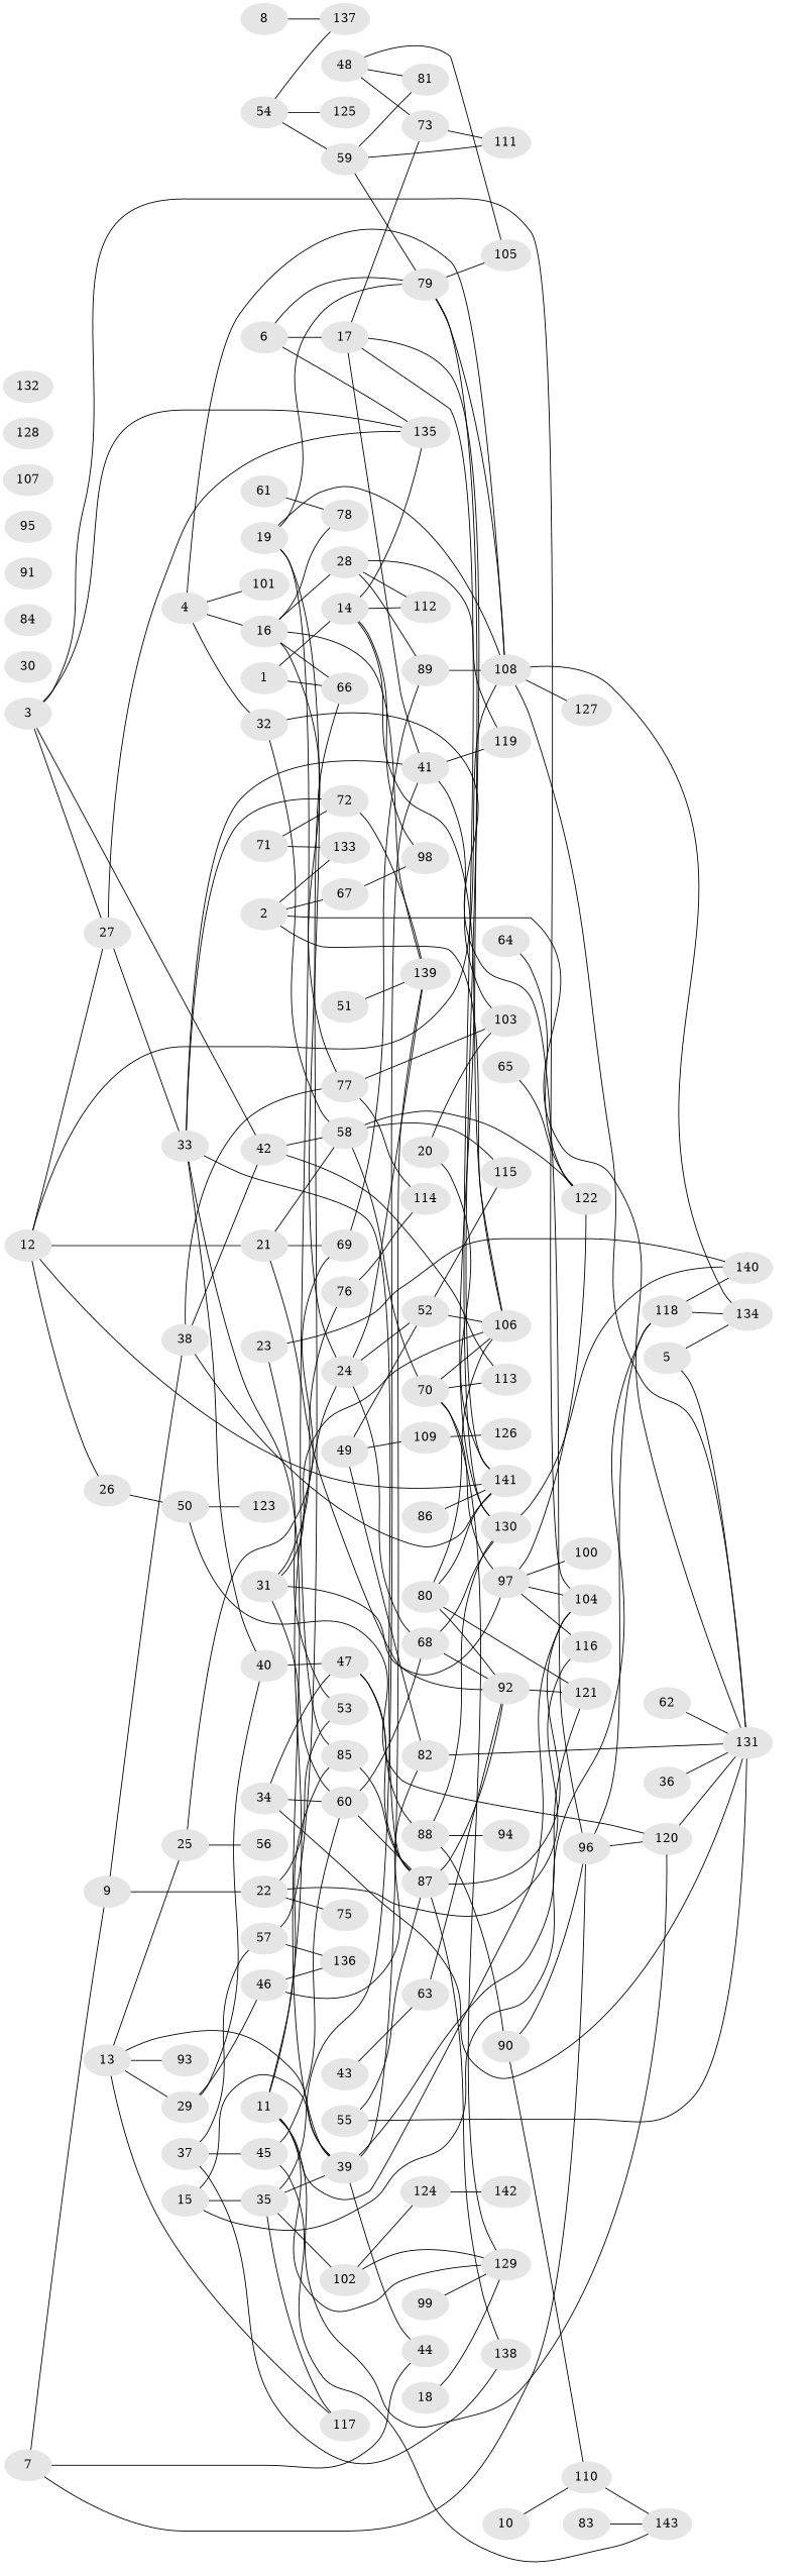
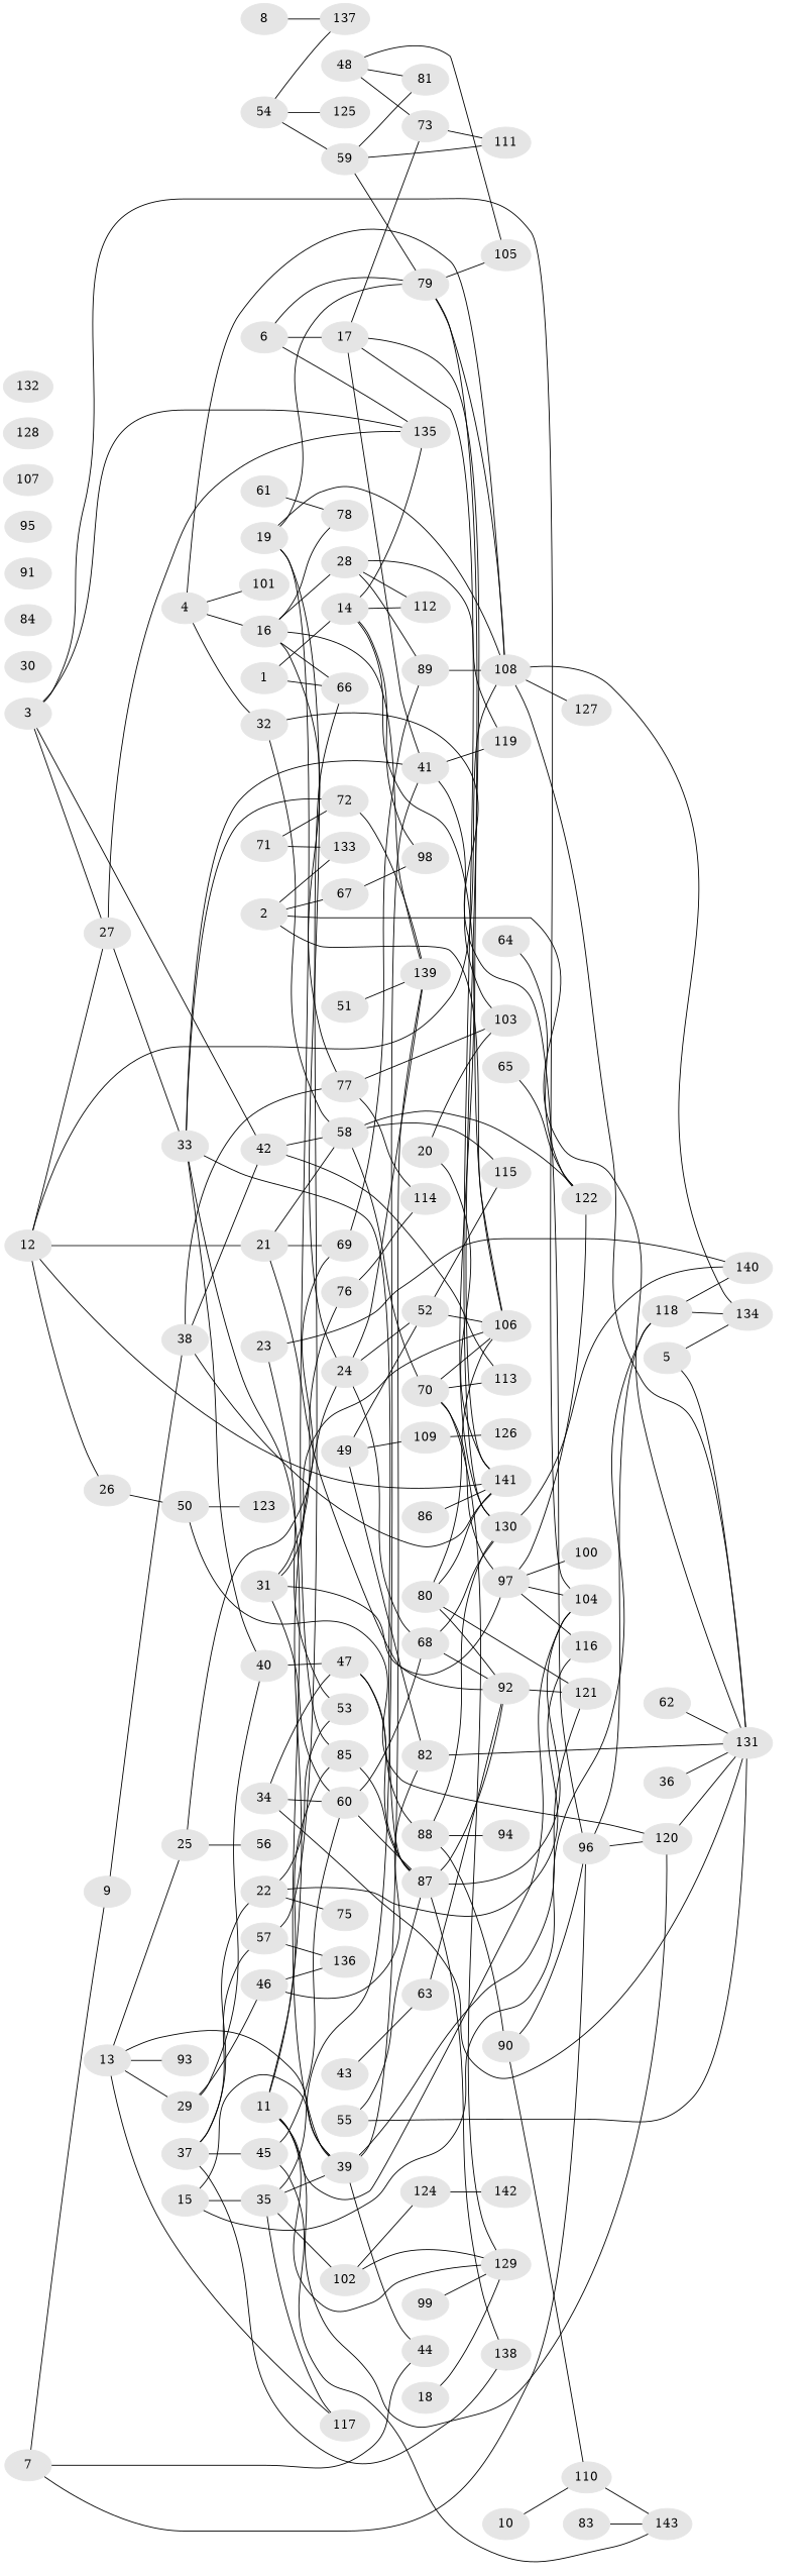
  graph {
    rankdir=LR
    node [color=gray90 style=filled]
    1
    14
    66
    135
    98
    112
    130
    2
    67
    106
    131
    133
    3
    27
    42
    104
    33
    58
    113
    4
    16
    32
    101
    108
    28
    77
    78
    139
    96
    134
    127
    5
    6
    17
    79
    141
    41
    73
    105
    7
    9
    44
    22
    38
    120
    118
    8
    137
    53
    75
    116
    10
    110
    143
    11
    24
    85
    129
    52
    68
    87
    12
    21
    26
    69
    92
    50
    13
    25
    29
    39
    93
    117
    56
    40
    46
    121
    140
    15
    35
    102
    89
    119
    103
    114
    111
    18
    19
    20
    115
    70
    122
    23
    123
    72
    47
    82
    136
    30
    31
    60
    76
    97
    100
    138
    34
    88
    124
    36
    37
    45
    57
    43
    63
    90
    94
    48
    81
    49
    109
    126
    51
    54
    59
    125
    55
    61
    62
    64
    65
    71
    80
    83
    84
    86
    91
    95
    99
    142
    107
    128
    132
    1 -- 14
    1 -- 66
    14 -- 135
    14 -- 98
    14 -- 112
    14 -- 130
    130 -- 140
    2 -- 67
    2 -- 106
    2 -- 131
    2 -- 133
    67 -- 98
    3 -- 135
    3 -- 27
    3 -- 42
    3 -- 104
    27 -- 135
    27 -- 33
    42 -- 58
    42 -- 113
    33 -- 41
    33 -- 87
    33 -- 39
    33 -- 40
    33 -- 72
    58 -- 115
    58 -- 70
    58 -- 122
    4 -- 16
    4 -- 32
    4 -- 101
    4 -- 108
    16 -- 66
    16 -- 28
    16 -- 77
    16 -- 78
    16 -- 139
    32 -- 58
    32 -- 96
    108 -- 131
    108 -- 134
    108 -- 127
    28 -- 112
    28 -- 89
    28 -- 119
    77 -- 103
    77 -- 114
    96 -- 120
    96 -- 118
    5 -- 131
    5 -- 134
    6 -- 135
    6 -- 17
    6 -- 79
    17 -- 130
    17 -- 141
    17 -- 41
    17 -- 73
    79 -- 106
    79 -- 108
    79 -- 105
    41 -- 119
    41 -- 103
    73 -- 111
    7 -- 96
    7 -- 9
    7 -- 44
-   9 -- 22
+   37 -- 22
    9 -- 38
    22 -- 53
    22 -- 75
    22 -- 116
    38 -- 42
    38 -- 77
    38 -- 141
    120 -- 131
    118 -- 134
    118 -- 140
    8 -- 137
    10 -- 110
    110 -- 143
    11 -- 104
    11 -- 120
    11 -- 24
    11 -- 85
    11 -- 129
    24 -- 139
    24 -- 52
    24 -- 68
    85 -- 87
    52 -- 106
    52 -- 115
    68 -- 130
    68 -- 92
    87 -- 104
    87 -- 92
    87 -- 138
    12 -- 27
    12 -- 108
    12 -- 141
    12 -- 21
    12 -- 26
    21 -- 58
    21 -- 69
    21 -- 92
    26 -- 50
    69 -- 89
    92 -- 121
    50 -- 120
    50 -- 123
    13 -- 25
    13 -- 29
    13 -- 39
    13 -- 93
    13 -- 117
    25 -- 69
    25 -- 56
    29 -- 40
    29 -- 46
    39 -- 139
    39 -- 44
    39 -- 121
    40 -- 47
    46 -- 82
    46 -- 136
    15 -- 118
    15 -- 39
    15 -- 35
    35 -- 41
    35 -- 39
    35 -- 117
    35 -- 102
    102 -- 129
    102 -- 124
    89 -- 108
    18 -- 129
    19 -- 108
    19 -- 79
    19 -- 24
    19 -- 85
    20 -- 141
    20 -- 103
    70 -- 106
    70 -- 113
    70 -- 129
    70 -- 97
    23 -- 53
    23 -- 140
    72 -- 139
    47 -- 87
    47 -- 88
    82 -- 131
    31 -- 106
    31 -- 60
    31 -- 76
    31 -- 97
    60 -- 68
    60 -- 87
    76 -- 114
    97 -- 104
    97 -- 116
    97 -- 122
    97 -- 100
    34 -- 131
    34 -- 47
    34 -- 60
    88 -- 130
    88 -- 90
    88 -- 94
    124 -- 142
    36 -- 131
    37 -- 138
    37 -- 45
    37 -- 57
    45 -- 143
    45 -- 60
    57 -- 66
    57 -- 136
    43 -- 63
    63 -- 92
    90 -- 96
    90 -- 110
    48 -- 73
    48 -- 105
    48 -- 81
    49 -- 52
    49 -- 82
    49 -- 109
    109 -- 126
    51 -- 139
    54 -- 137
    54 -- 59
    54 -- 125
    59 -- 79
    59 -- 111
    59 -- 81
    55 -- 131
    55 -- 87
    61 -- 78
    62 -- 131
    64 -- 122
    65 -- 122
    71 -- 133
    71 -- 72
    80 -- 106
    80 -- 141
    80 -- 92
    80 -- 121
    83 -- 143
    86 -- 141
    99 -- 129
  }
